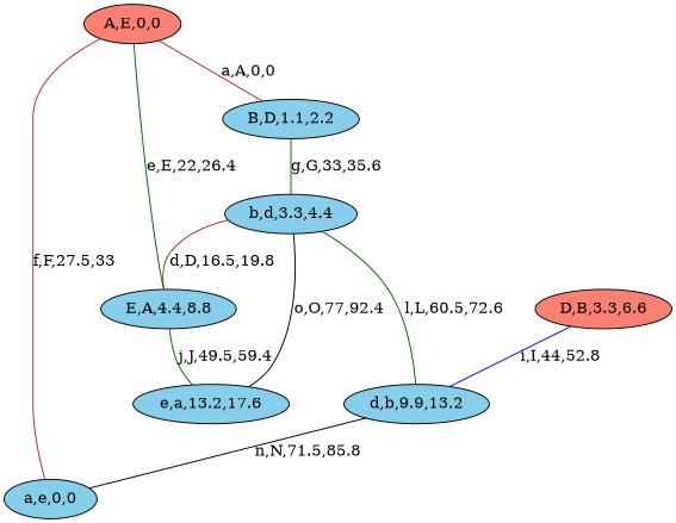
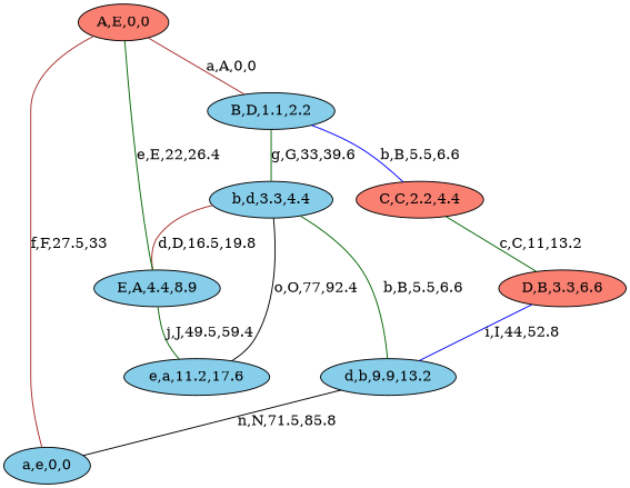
  graph {
    node [fillcolor=skyblue regular=0 style=filled]
    edge [color=darkgreen regular=0]
    n1 [fillcolor=salmon label="A,E,0,0"]
    n2 [label="B,D,1.1,2.2"]
    n3 [label="a,e,0,0"]
+   n4 [fillcolor=salmon label="C,C,2.2,4.4"]
    n5 [label="b,d,3.3,4.4"]
    n6 [fillcolor=salmon label="D,B,3.3,6.6"]
-   n7 [label="E,A,4.4,8.8"]
+   n7 [label="E,A,4.4,8.9"]
    n8 [label="d,b,9.9,13.2"]
-   n9 [label="e,a,13.2,17.6"]
+   n9 [label="e,a,11.2,17.6"]
    n1 -- n2 [color=brown label="a,A,0,0"]
    n1 -- n3 [color=brown label="f,F,27.5,33"]
-   n2 -- n5 [label="g,G,33,35.6"]
+   n2 -- n4 [color=blue label="b,B,5.5,6.6"]
+   n2 -- n5 [label="g,G,33,39.6"]
+   n4 -- n6 [label="c,C,11,13.2"]
    n5 -- n7 [color=brown label="d,D,16.5,19.8"]
-   n5 -- n8 [label="l,L,60.5,72.6"]
+   n5 -- n8 [label="b,B,5.5,6.6"]
    n6 -- n8 [color=blue label="i,I,44,52.8"]
    n7 -- n1 [label="e,E,22,26.4"]
    n7 -- n9 [label="j,J,49.5,59.4"]
    n8 -- n3 [color=black label="n,N,71.5,85.8"]
    n9 -- n5 [color=black label="o,O,77,92.4"]
  }
